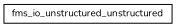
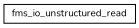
  digraph {
    rankdir=LR
    fontname=Nunito
-   n1 [color=black fillcolor=white fontname=Nunito fontsize=10 height=0.2 label=fms_io_unstructured_unstructured shape=record style=filled width=0.4]
+   n1 [color=black fillcolor=white fontname=Nunito fontsize=10 height=0.2 label=fms_io_unstructured_read shape=record style=filled width=0.4]
  }
